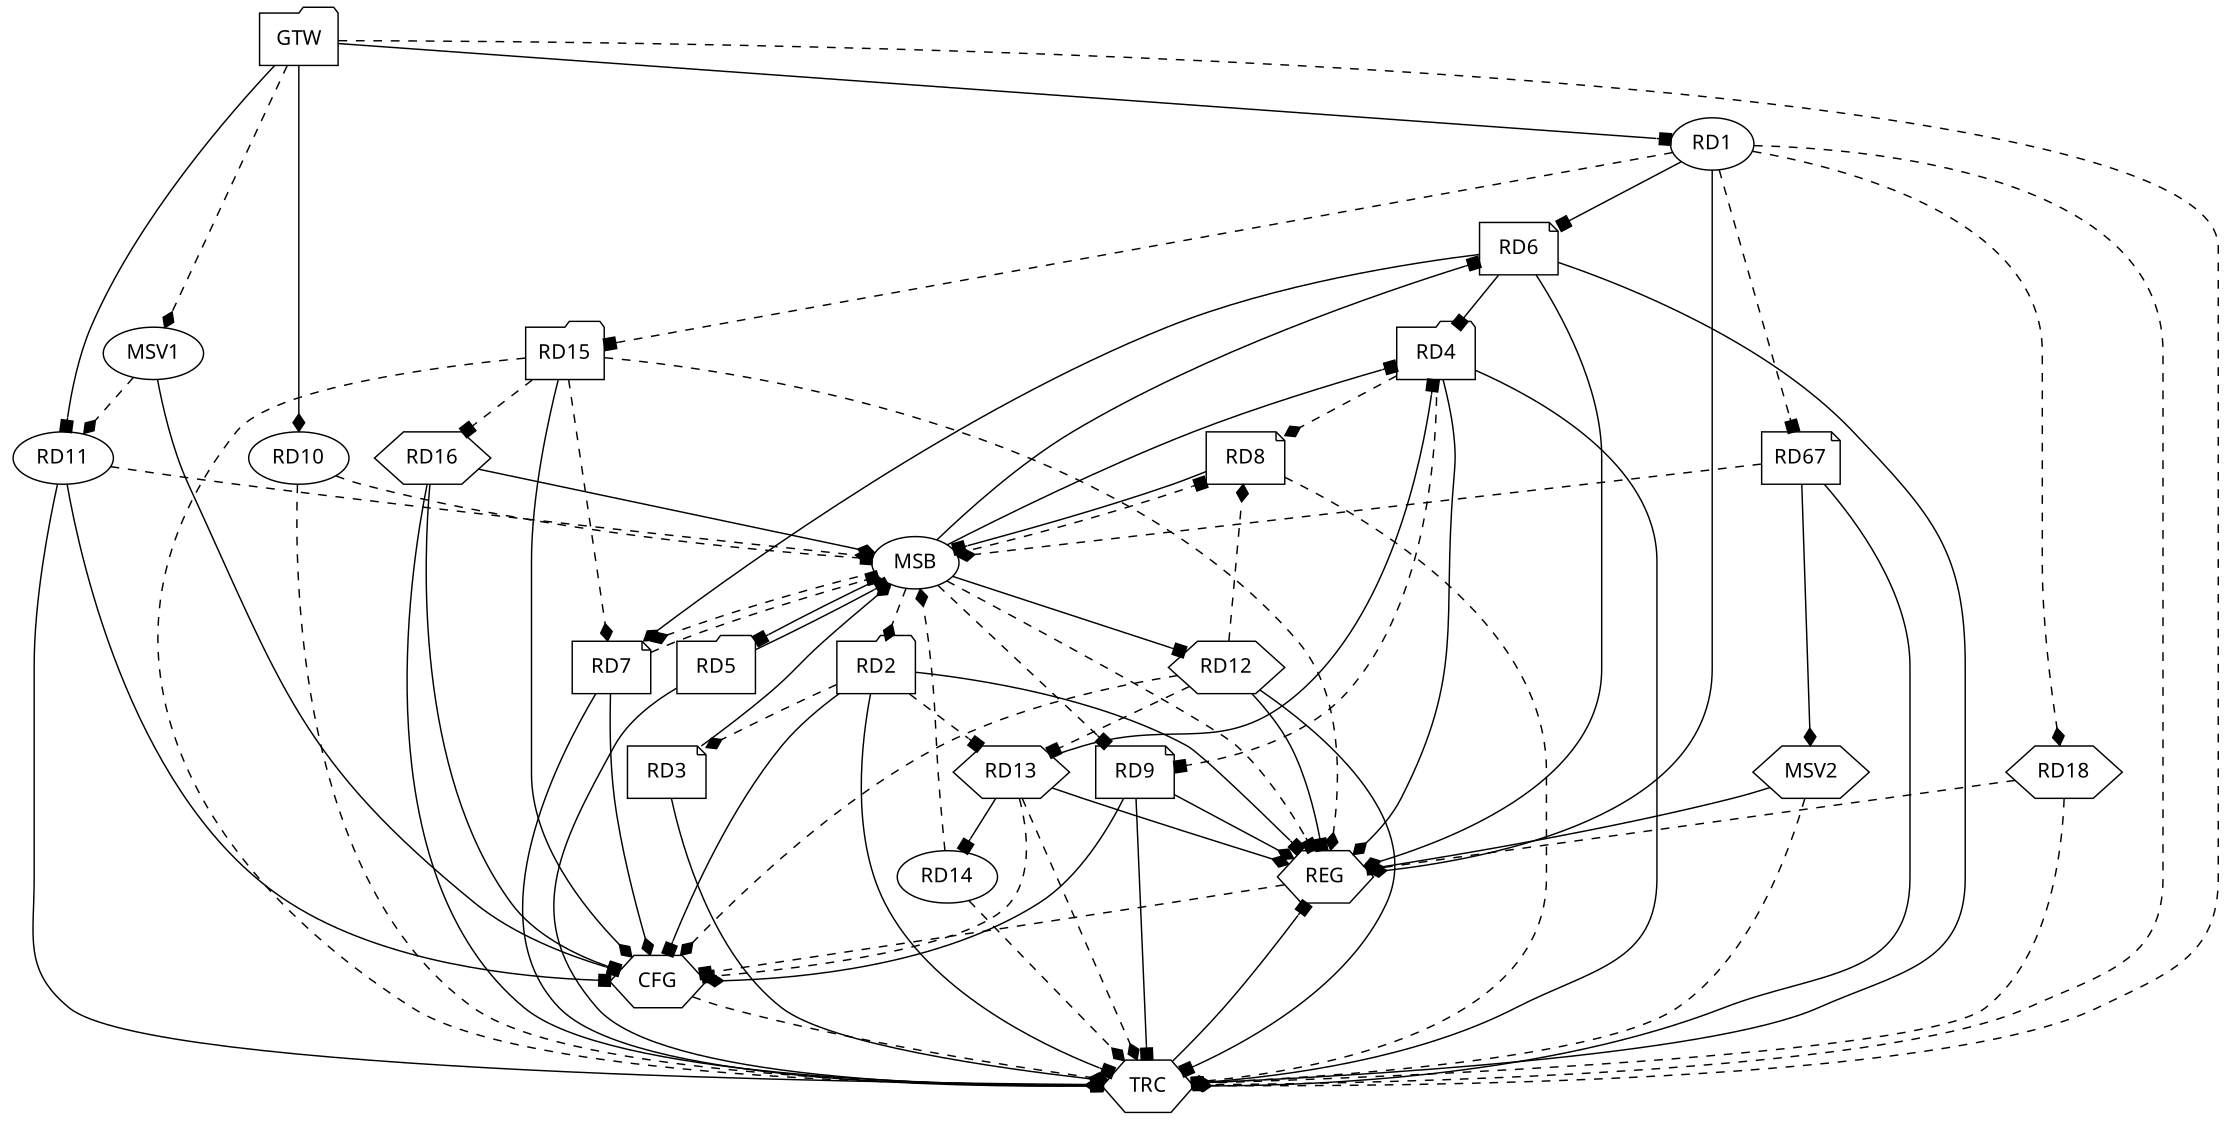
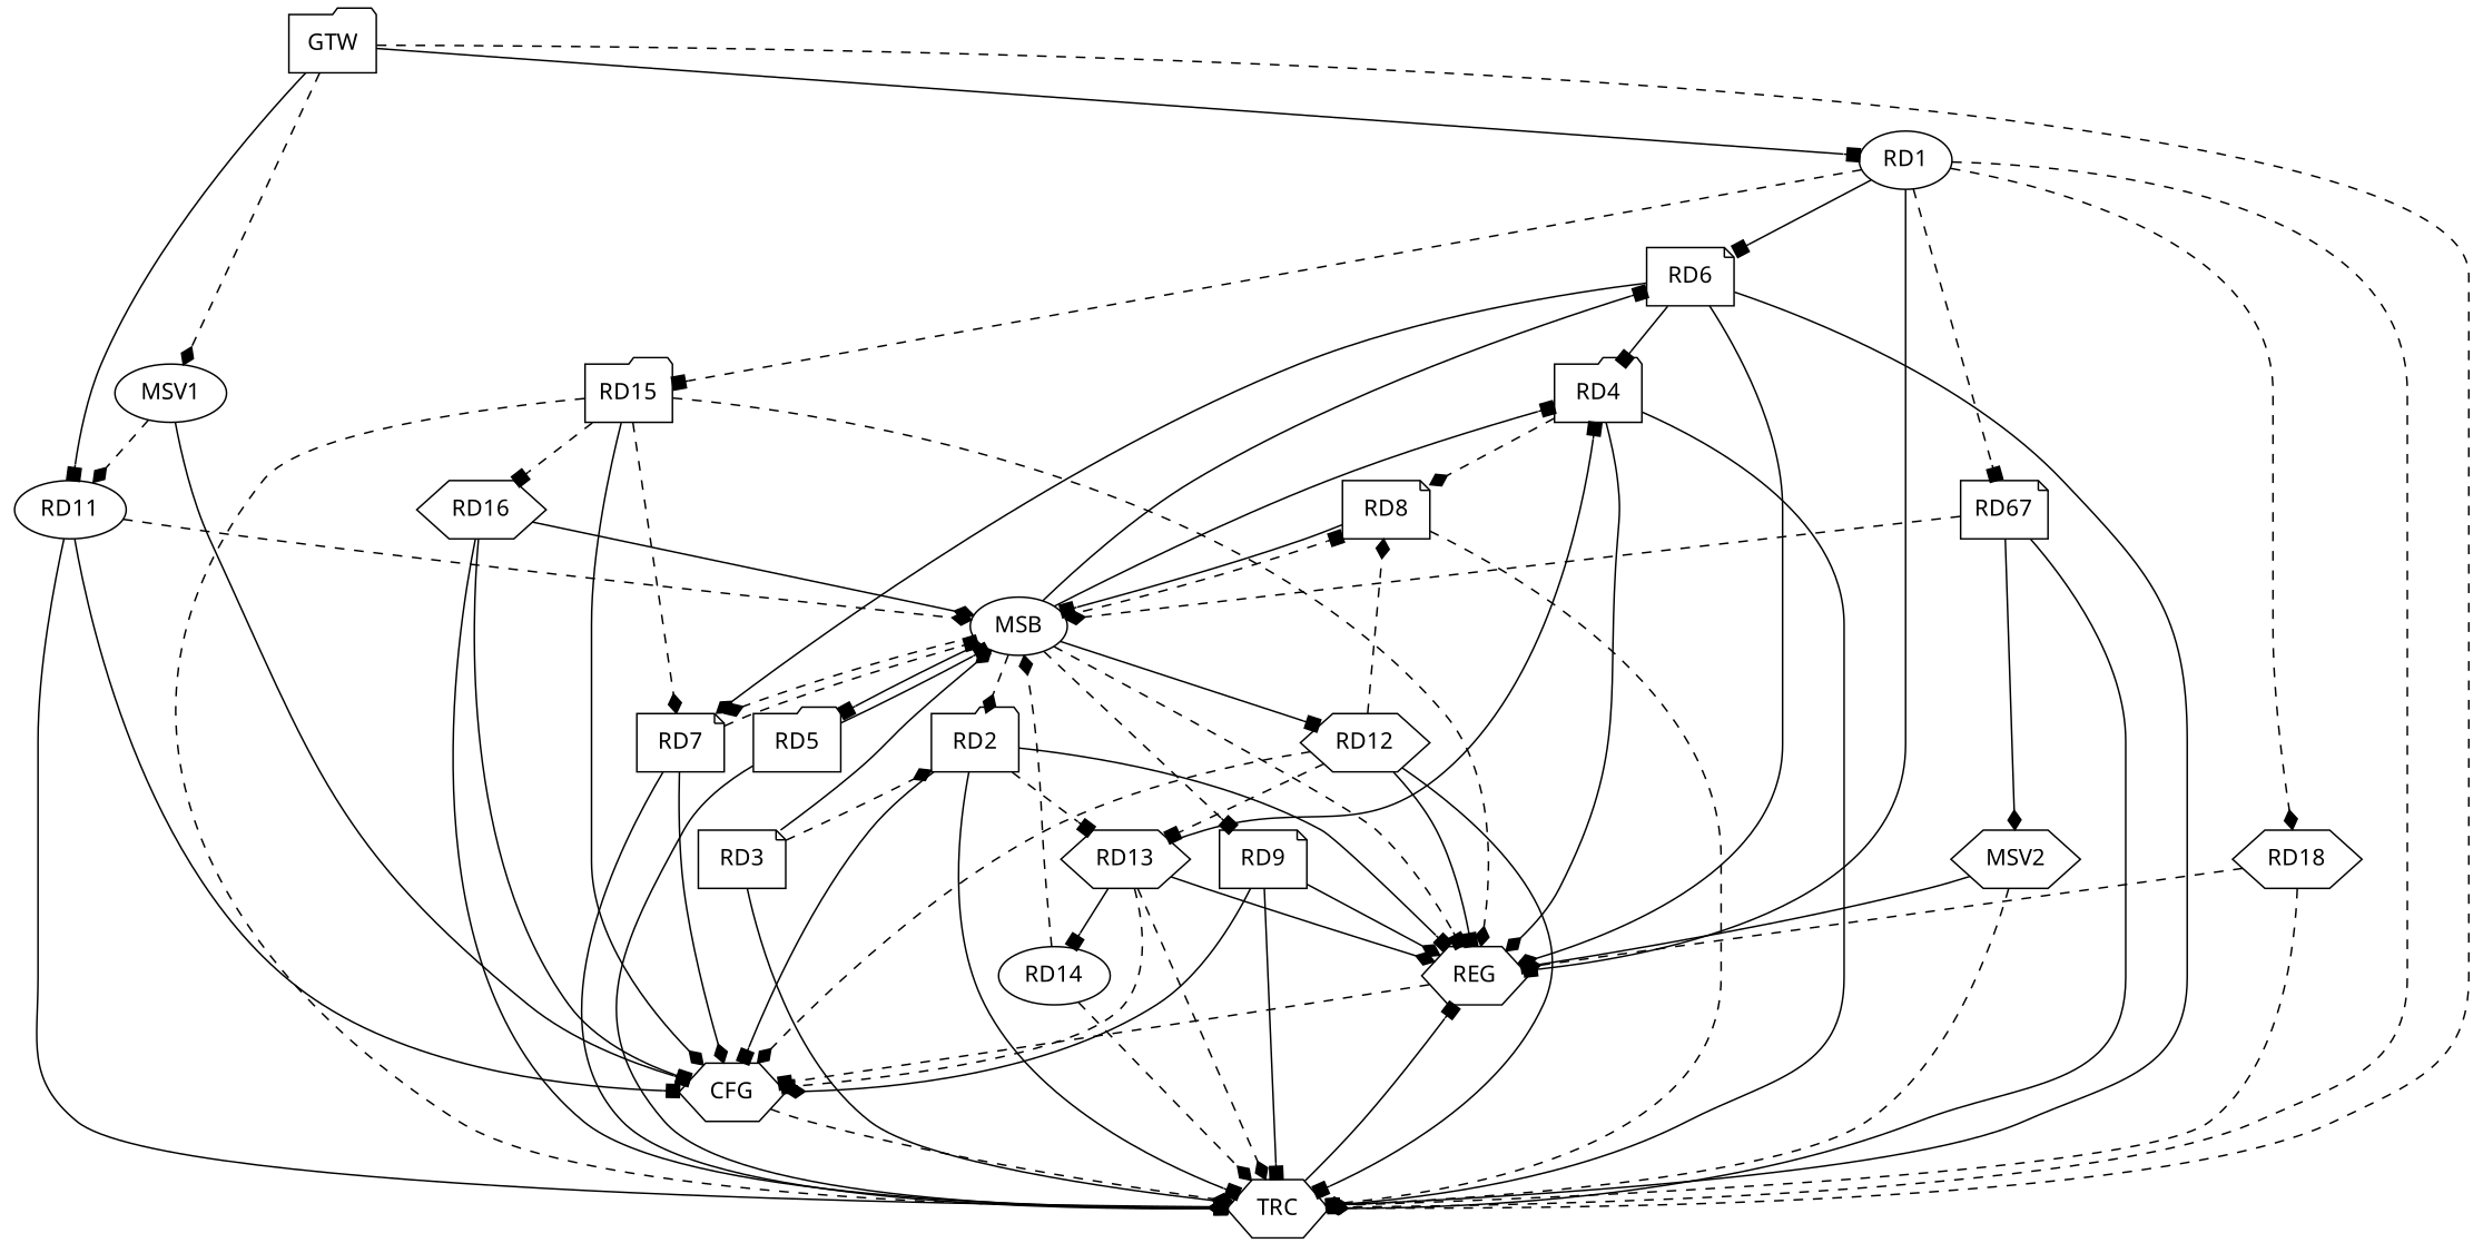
  strict digraph {
    fontname="Noto Sans"
    node [fontname="Noto Sans" shape=hexagon]
    edge [arrowhead=box fontname="Noto Sans" style=solid]
    n1 [label=RD1 shape=ellipse]
    n2 [label=RD6 shape=note]
    n3 [label=RD15 shape=folder]
    n4 [label=RD67 shape=note]
    n5 [label=RD18]
    n6 [label=REG]
    n7 [label=TRC]
    n8 [label=RD4 shape=folder]
    n9 [label=RD7 shape=note]
    n10 [label=CFG]
    n11 [label=RD16]
    n12 [label=MSB shape=ellipse]
    n13 [label=MSV2]
    n14 [label=RD2 shape=folder]
    n15 [label=RD3 shape=note]
    n16 [label=RD13]
    n17 [label=RD14 shape=ellipse]
    n18 [label=RD8 shape=note]
    n19 [label=RD9 shape=note]
    n20 [label=RD5 shape=folder]
    n21 [label=RD12]
-   n22 [label=RD10 shape=ellipse]
    n23 [label=RD11 shape=ellipse]
    n24 [label=GTW shape=folder]
    n25 [label=MSV1 shape=ellipse]
    n1 -> n2
    n1 -> n3 [style=dashed]
    n1 -> n4 [style=dashed]
    n1 -> n5 [arrowhead=diamond style=dashed]
-   n1 -> n6 [arrowhead=diamond]
+   n1 -> n6
    n1 -> n7 [style=dashed]
    n2 -> n6 [arrowhead=diamond]
    n2 -> n7
    n2 -> n8
    n2 -> n9 [arrowhead=diamond]
    n3 -> n6 [arrowhead=diamond style=dashed]
    n3 -> n7 [style=dashed]
    n3 -> n9 [arrowhead=diamond style=dashed]
    n3 -> n10 [arrowhead=diamond]
    n3 -> n11 [style=dashed]
    n4 -> n7 [arrowhead=diamond]
    n4 -> n12 [arrowhead=diamond style=dashed]
    n4 -> n13 [arrowhead=diamond]
    n5 -> n6 [arrowhead=diamond style=dashed]
    n5 -> n7 [style=dashed]
    n6 -> n10 [style=dashed]
    n7 -> n6
    n8 -> n6 [arrowhead=diamond]
    n8 -> n7 [arrowhead=diamond]
    n8 -> n18 [arrowhead=diamond style=dashed]
-   n8 -> n19 [style=dashed]
    n9 -> n7
    n9 -> n10 [arrowhead=diamond]
    n9 -> n12 [style=dashed]
    n10 -> n7 [arrowhead=diamond style=dashed]
    n11 -> n7 [arrowhead=diamond]
    n11 -> n10
    n11 -> n12 [arrowhead=diamond]
    n12 -> n2
    n12 -> n6 [style=dashed]
    n12 -> n8
    n12 -> n9 [arrowhead=diamond style=dashed]
    n12 -> n14 [arrowhead=diamond style=dashed]
    n12 -> n18 [style=dashed]
    n12 -> n19 [style=dashed]
    n12 -> n20
    n12 -> n21
    n13 -> n6
    n13 -> n7 [style=dashed]
    n14 -> n6
    n14 -> n7
    n14 -> n10
-   n14 -> n15 [arrowhead=diamond style=dashed]
+   n15 -> n14 [arrowhead=diamond style=dashed]
    n14 -> n16 [style=dashed]
    n15 -> n7 [arrowhead=diamond]
    n15 -> n12 [arrowhead=diamond]
    n16 -> n6 [arrowhead=diamond]
    n16 -> n7 [arrowhead=diamond style=dashed]
    n16 -> n8
    n16 -> n10 [style=dashed]
    n16 -> n17
    n17 -> n7 [arrowhead=diamond style=dashed]
    n17 -> n12 [arrowhead=diamond style=dashed]
    n18 -> n7 [arrowhead=diamond style=dashed]
    n18 -> n12
    n19 -> n6 [arrowhead=diamond]
    n19 -> n7
    n19 -> n10 [arrowhead=diamond]
    n20 -> n7
    n20 -> n12
    n21 -> n6
    n21 -> n7
    n21 -> n10 [arrowhead=diamond style=dashed]
    n21 -> n16 [style=dashed]
    n21 -> n18 [arrowhead=diamond style=dashed]
-   n22 -> n7 [arrowhead=diamond style=dashed]
-   n22 -> n12 [style=dashed]
    n23 -> n7
    n23 -> n10
    n23 -> n12 [arrowhead=diamond style=dashed]
    n24 -> n1
    n24 -> n7 [arrowhead=diamond style=dashed]
-   n24 -> n22 [arrowhead=diamond]
    n24 -> n23
    n24 -> n25 [arrowhead=diamond style=dashed]
    n25 -> n10
    n25 -> n23 [arrowhead=diamond style=dashed]
  }
